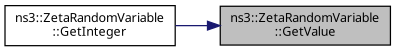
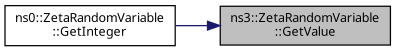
  digraph {
    rankdir=RL
    fontname="Noto Sans"
    node [color=black fontname="Noto Sans" fontsize=10 shape=record style=filled]
    n1 [fillcolor=grey75 fontcolor=black height=0.2 label="ns3::ZetaRandomVariable\l::GetValue" width=0.4]
-   n2 [fillcolor=white height=0.2 label="ns3::ZetaRandomVariable\l::GetInteger" width=0.4]
+   n2 [fillcolor=white height=0.2 label="ns0::ZetaRandomVariable\l::GetInteger" width=0.4]
    n1 -> n2 [color=midnightblue dir=back fontname="Noto Sans" fontsize=10 labelfontname=Helvetica labelfontsize=10 style=solid]
  }
